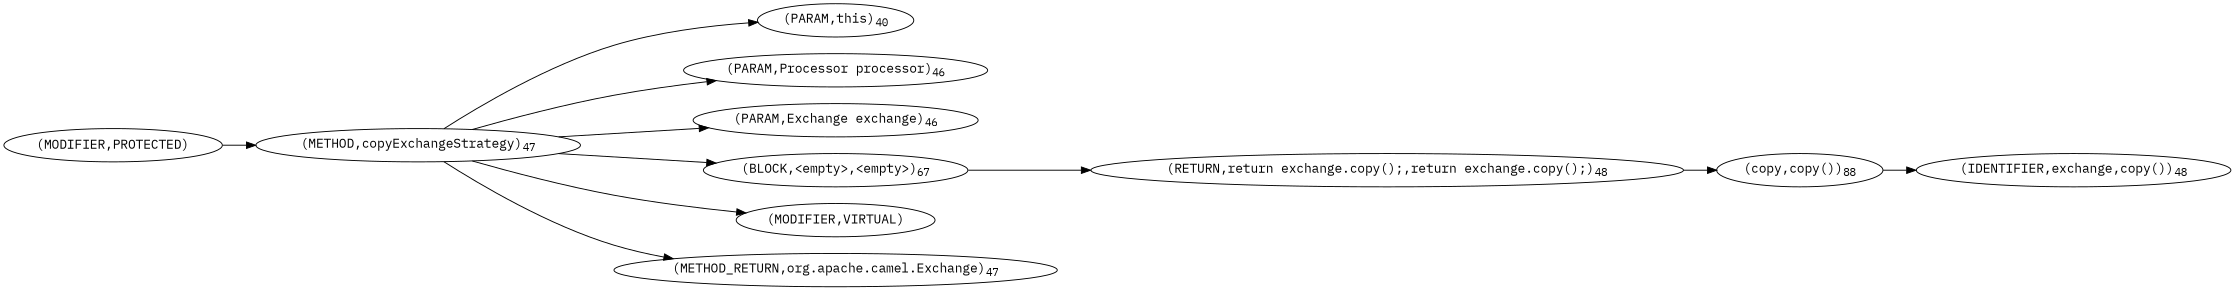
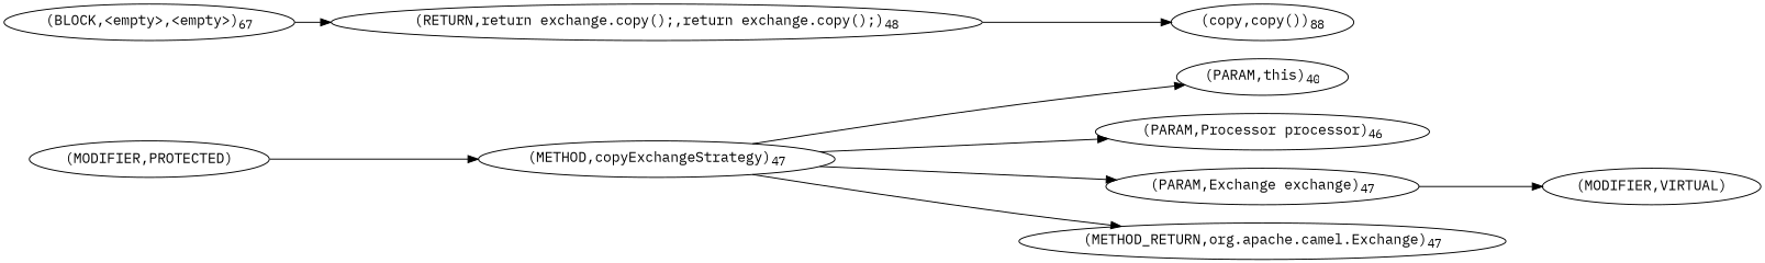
  digraph {
    fontname="IBM Plex Mono"
    rankdir=LR
    node [fontname="IBM Plex Mono"]
    edge [fontname="IBM Plex Mono"]
    n1 [label=<(METHOD,copyExchangeStrategy)<SUB>47</SUB>>]
    n2 [label=<(PARAM,this)<SUB>40</SUB>>]
    n3 [label=<(PARAM,Processor processor)<SUB>46</SUB>>]
-   n4 [label=<(PARAM,Exchange exchange)<SUB>46</SUB>>]
+   n4 [label=<(PARAM,Exchange exchange)<SUB>47</SUB>>]
    n5 [label=<(BLOCK,&lt;empty&gt;,&lt;empty&gt;)<SUB>67</SUB>>]
    n6 [label=<(MODIFIER,VIRTUAL)>]
    n7 [label=<(METHOD_RETURN,org.apache.camel.Exchange)<SUB>47</SUB>>]
    n8 [label=<(RETURN,return exchange.copy();,return exchange.copy();)<SUB>48</SUB>>]
    n9 [label=<(MODIFIER,PROTECTED)>]
    n10 [label=<(copy,copy())<SUB>88</SUB>>]
-   n11 [label=<(IDENTIFIER,exchange,copy())<SUB>48</SUB>>]
    n1 -> n2
    n1 -> n3
    n1 -> n4
-   n1 -> n5
-   n1 -> n6
+   n4 -> n6
    n1 -> n7
    n5 -> n8
    n8 -> n10
    n9 -> n1
-   n10 -> n11
  }
